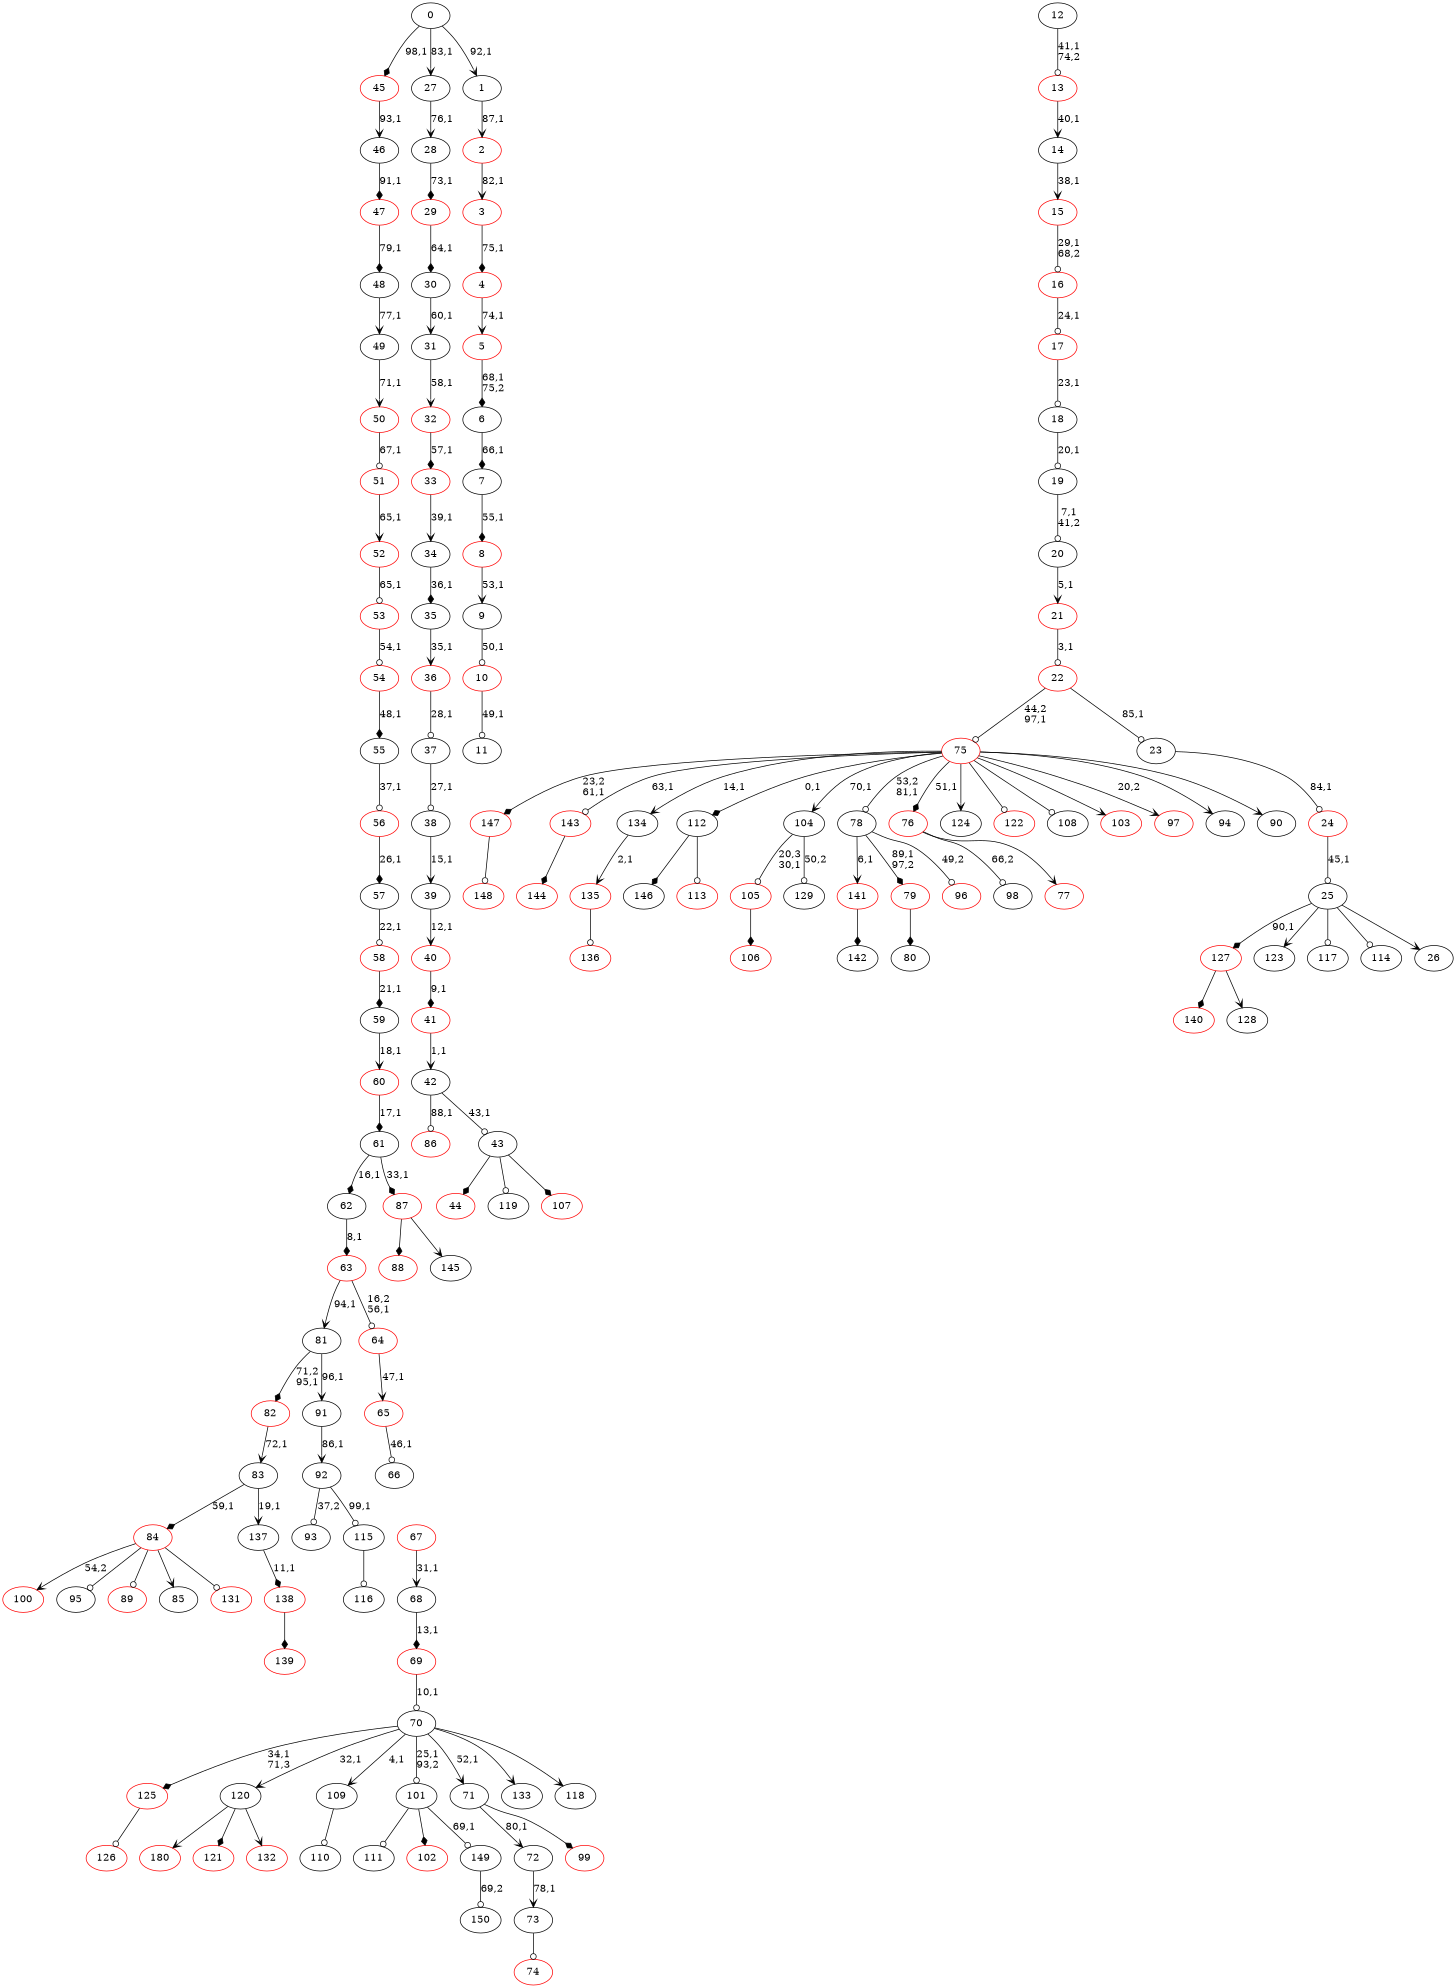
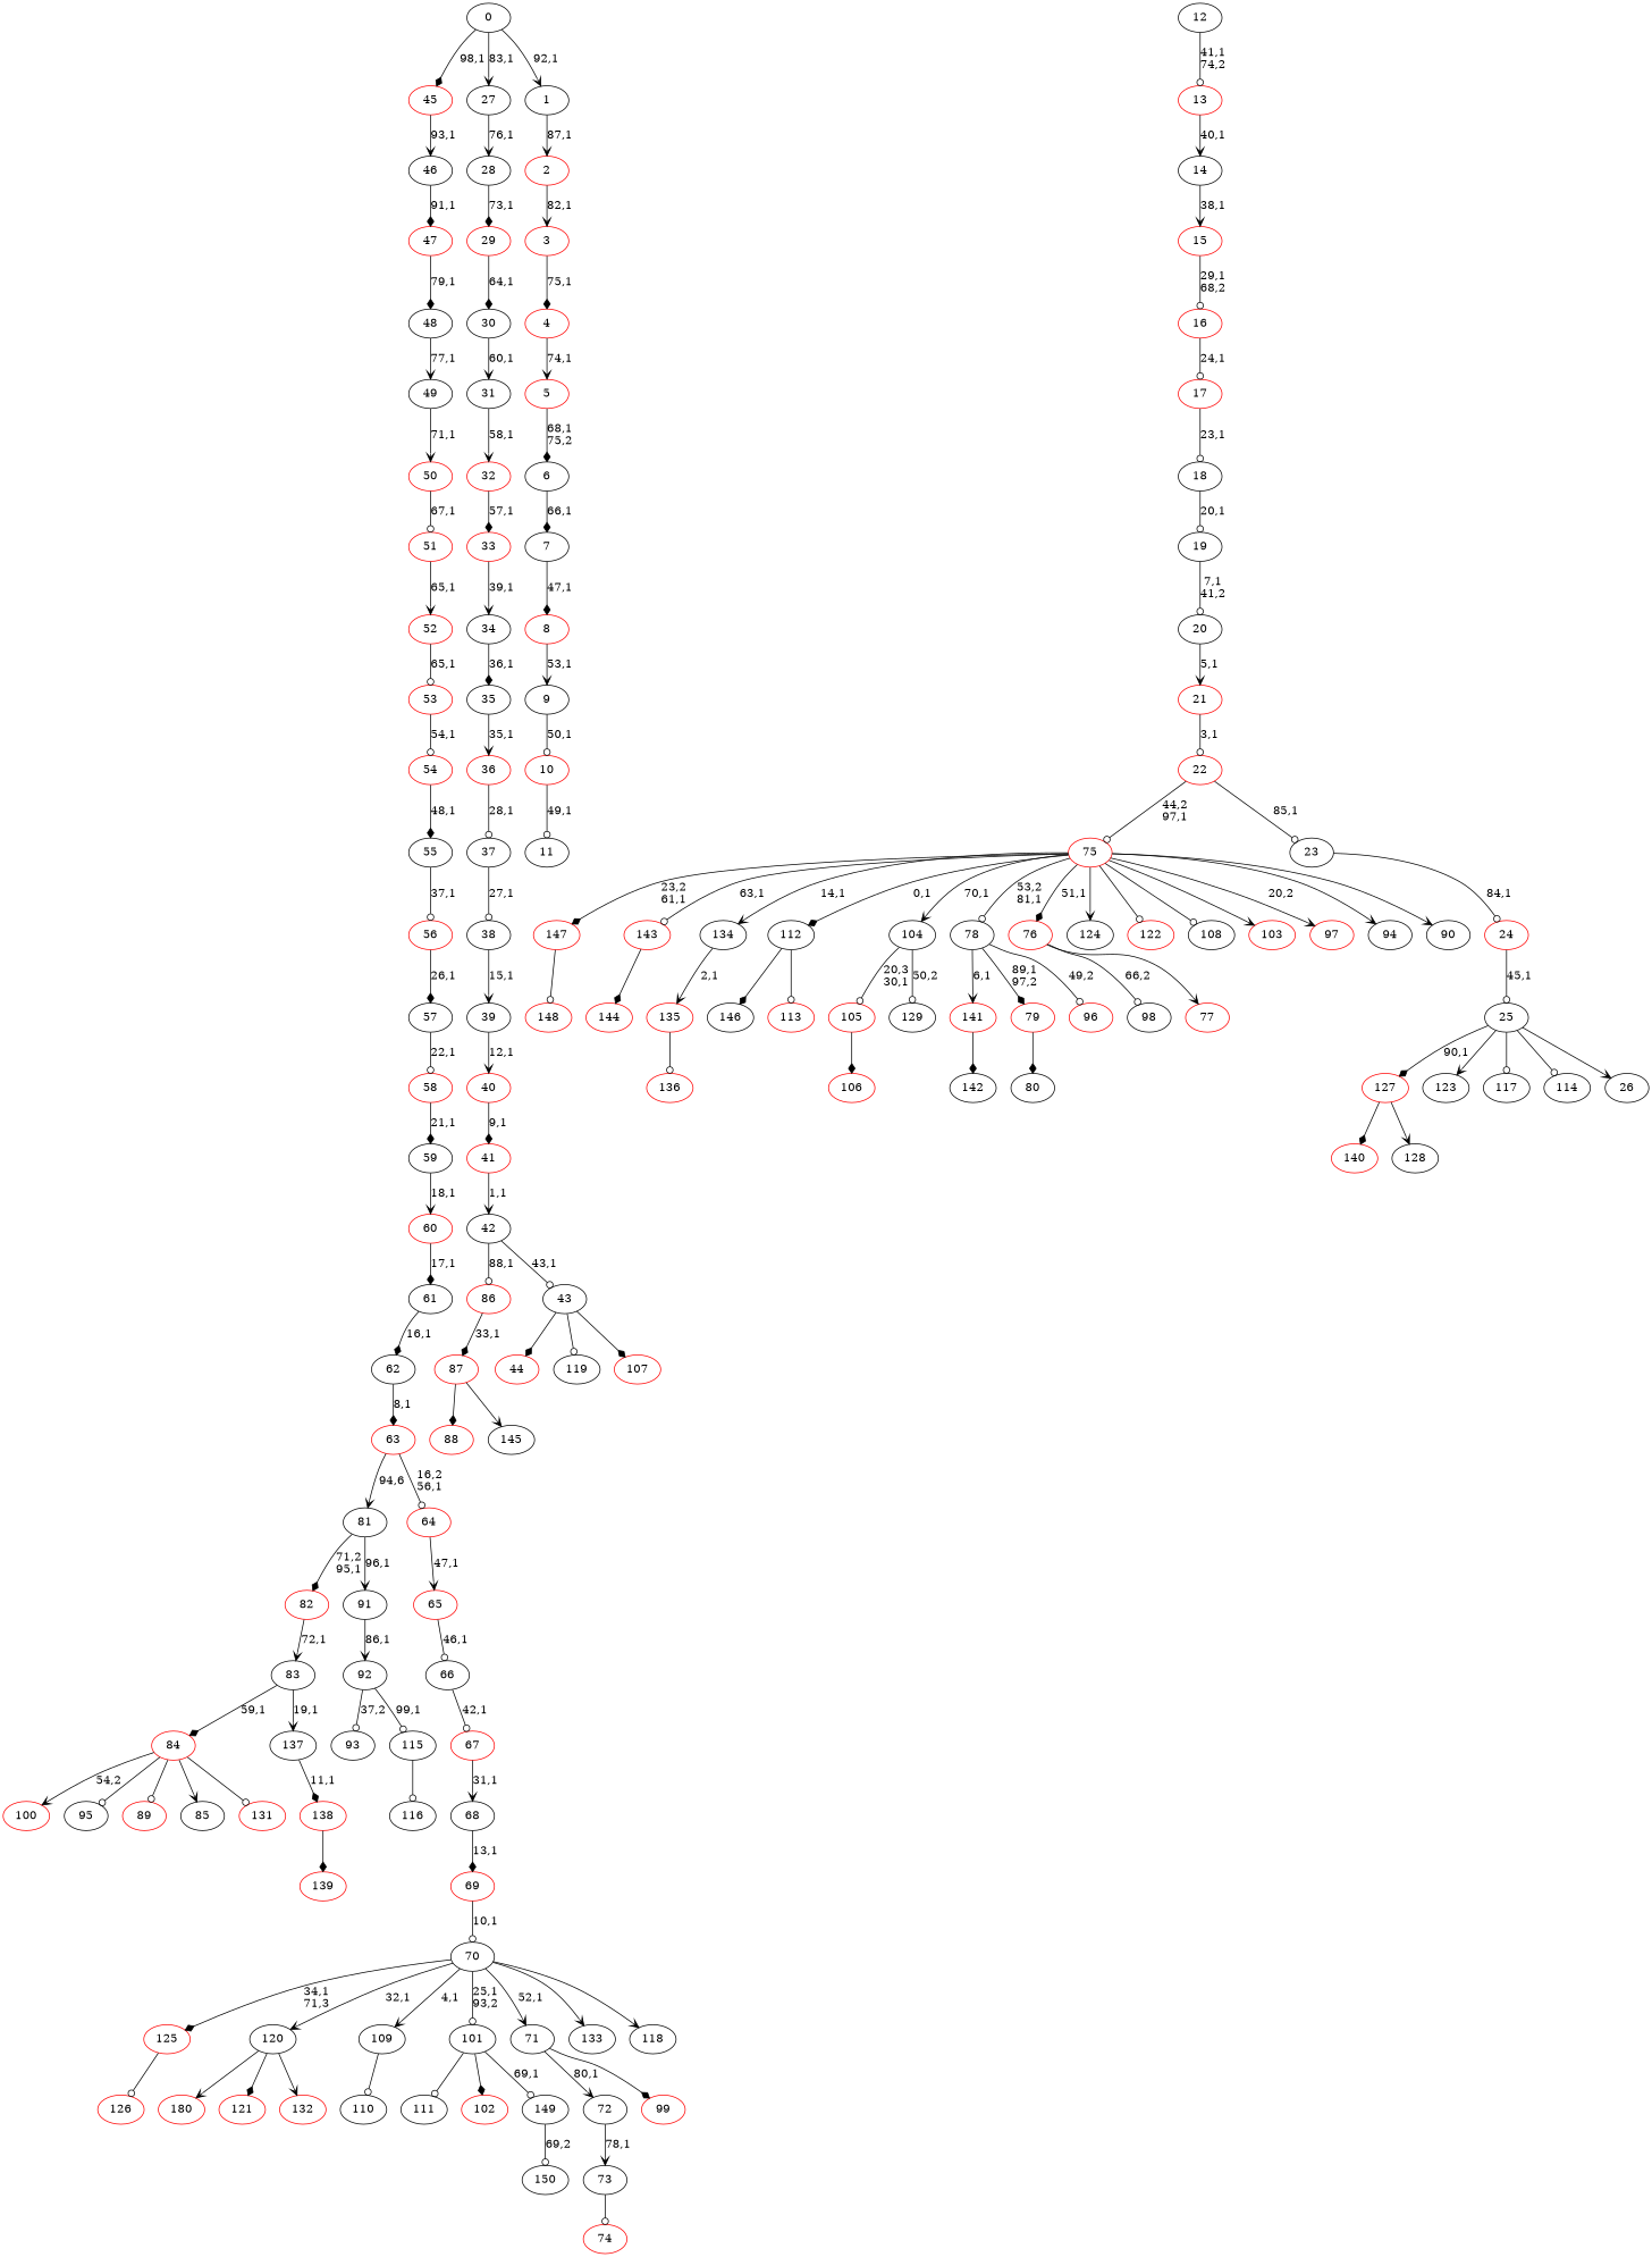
  digraph {
    node [color=black]
    edge [arrowhead=vee]
    149
    150
    147 [color=red]
    148 [color=red]
    143 [color=red]
    144 [color=red]
    141 [color=red]
    142
    138 [color=red]
    139 [color=red]
    137
    135 [color=red]
    136 [color=red]
    134
    127 [color=red]
    140 [color=red]
    128
    125 [color=red]
    126 [color=red]
    132 [color=red]
    120
    n22 [color=red label=180]
    121 [color=red]
    115
    116
    112
    146
    113 [color=red]
    109
    110
    105 [color=red]
    106 [color=red]
    104
    129
    101
    111
    102 [color=red]
    92
    93
    91
    87 [color=red]
    145
    88 [color=red]
    86 [color=red]
    84 [color=red]
    131 [color=red]
    100 [color=red]
    95
    89 [color=red]
    85
    83
    82 [color=red]
    81
    79 [color=red]
    80
    78
    96 [color=red]
    76 [color=red]
    98
    77 [color=red]
    75 [color=red]
    124
    122 [color=red]
    108
    103 [color=red]
    97 [color=red]
    94
    90
    74 [color=red]
    73
    72
    71
    99 [color=red]
    70
    133
    118
    69 [color=red]
    68
    67 [color=red]
    66
    65 [color=red]
    64 [color=red]
    63 [color=red]
    62
    61
    60 [color=red]
    59
    58 [color=red]
    57
    56 [color=red]
    55
    54 [color=red]
    53 [color=red]
    52 [color=red]
    51 [color=red]
    50 [color=red]
    49
    48
    47 [color=red]
    46
    45 [color=red]
    43
    119
    107 [color=red]
    44 [color=red]
    42
    41 [color=red]
    40 [color=red]
    39
    38
    37
    36 [color=red]
    35
    34
    33 [color=red]
    32 [color=red]
    31
    30
    29 [color=red]
    28
    27
    25
    123
    117
    114
    26
    24 [color=red]
    23
    22 [color=red]
    21 [color=red]
    20
    19
    18
    17 [color=red]
    16 [color=red]
    15 [color=red]
    14
    13 [color=red]
    12
    10 [color=red]
    11
    9
    8 [color=red]
    7
    6
    5 [color=red]
    4 [color=red]
    3 [color=red]
    2 [color=red]
    1
    0
    149 -> 150 [arrowhead=odot label="69,2"]
    147 -> 148 [arrowhead=odot]
    143 -> 144 [arrowhead=diamond]
    141 -> 142 [arrowhead=diamond]
    138 -> 139 [arrowhead=diamond]
    137 -> 138 [arrowhead=diamond label="11,1"]
    135 -> 136 [arrowhead=odot]
    134 -> 135 [label="2,1"]
    127 -> 140 [arrowhead=diamond]
    127 -> 128
    125 -> 126 [arrowhead=odot]
    120 -> 132
    120 -> n22
    120 -> 121 [arrowhead=diamond]
    115 -> 116 [arrowhead=odot]
    112 -> 146 [arrowhead=diamond]
    112 -> 113 [arrowhead=odot]
    109 -> 110 [arrowhead=odot]
    105 -> 106 [arrowhead=diamond]
    104 -> 105 [arrowhead=odot label="20,3\n30,1"]
    104 -> 129 [arrowhead=odot label="50,2"]
    101 -> 149 [arrowhead=odot label="69,1"]
    101 -> 111 [arrowhead=odot]
    101 -> 102 [arrowhead=diamond]
    92 -> 115 [arrowhead=odot label="99,1"]
    92 -> 93 [arrowhead=odot label="37,2"]
    91 -> 92 [label="86,1"]
    87 -> 145
    87 -> 88 [arrowhead=diamond]
-   61 -> 87 [arrowhead=diamond label="33,1"]
+   86 -> 87 [arrowhead=diamond label="33,1"]
    84 -> 131 [arrowhead=odot]
    84 -> 100 [label="54,2"]
    84 -> 95 [arrowhead=odot]
    84 -> 89 [arrowhead=odot]
    84 -> 85
    83 -> 137 [label="19,1"]
    83 -> 84 [arrowhead=diamond label="59,1"]
    82 -> 83 [label="72,1"]
    81 -> 91 [label="96,1"]
    81 -> 82 [arrowhead=diamond label="71,2\n95,1"]
    79 -> 80 [arrowhead=diamond]
    78 -> 141 [label="6,1"]
    78 -> 79 [arrowhead=diamond label="89,1\n97,2"]
    78 -> 96 [arrowhead=odot label="49,2"]
    76 -> 98 [arrowhead=odot label="66,2"]
    76 -> 77
    75 -> 147 [arrowhead=diamond label="23,2\n61,1"]
    75 -> 143 [arrowhead=odot label="63,1"]
    75 -> 134 [label="14,1"]
    75 -> 112 [arrowhead=diamond label="0,1"]
    75 -> 104 [label="70,1"]
    75 -> 78 [arrowhead=odot label="53,2\n81,1"]
    75 -> 76 [arrowhead=diamond label="51,1"]
    75 -> 124
    75 -> 122 [arrowhead=odot]
    75 -> 108 [arrowhead=odot]
    75 -> 103
    75 -> 97 [label="20,2"]
    75 -> 94
    75 -> 90
    73 -> 74 [arrowhead=odot]
    72 -> 73 [label="78,1"]
    71 -> 72 [label="80,1"]
    71 -> 99 [arrowhead=diamond]
    70 -> 125 [arrowhead=diamond label="34,1\n71,3"]
    70 -> 120 [label="32,1"]
    70 -> 109 [label="4,1"]
    70 -> 101 [arrowhead=odot label="25,1\n93,2"]
    70 -> 71 [label="52,1"]
    70 -> 133
    70 -> 118
    69 -> 70 [arrowhead=odot label="10,1"]
    68 -> 69 [arrowhead=diamond label="13,1"]
    67 -> 68 [label="31,1"]
+   66 -> 67 [arrowhead=odot label="42,1"]
    65 -> 66 [arrowhead=odot label="46,1"]
    64 -> 65 [label="47,1"]
-   63 -> 81 [label="94,1"]
+   63 -> 81 [label="94,6"]
    63 -> 64 [arrowhead=odot label="16,2\n56,1"]
    62 -> 63 [arrowhead=diamond label="8,1"]
    61 -> 62 [arrowhead=diamond label="16,1"]
    60 -> 61 [arrowhead=diamond label="17,1"]
    59 -> 60 [label="18,1"]
    58 -> 59 [arrowhead=diamond label="21,1"]
    57 -> 58 [arrowhead=odot label="22,1"]
    56 -> 57 [arrowhead=diamond label="26,1"]
    55 -> 56 [arrowhead=odot label="37,1"]
    54 -> 55 [arrowhead=diamond label="48,1"]
    53 -> 54 [arrowhead=odot label="54,1"]
    52 -> 53 [arrowhead=odot label="65,1"]
    51 -> 52 [label="65,1"]
    50 -> 51 [arrowhead=odot label="67,1"]
    49 -> 50 [label="71,1"]
    48 -> 49 [label="77,1"]
    47 -> 48 [arrowhead=diamond label="79,1"]
    46 -> 47 [arrowhead=diamond label="91,1"]
    45 -> 46 [label="93,1"]
    43 -> 119 [arrowhead=odot]
    43 -> 107 [arrowhead=diamond]
    43 -> 44 [arrowhead=diamond]
    42 -> 86 [arrowhead=odot label="88,1"]
    42 -> 43 [arrowhead=odot label="43,1"]
    41 -> 42 [label="1,1"]
    40 -> 41 [arrowhead=diamond label="9,1"]
    39 -> 40 [label="12,1"]
    38 -> 39 [label="15,1"]
    37 -> 38 [arrowhead=odot label="27,1"]
    36 -> 37 [arrowhead=odot label="28,1"]
    35 -> 36 [label="35,1"]
    34 -> 35 [arrowhead=diamond label="36,1"]
    33 -> 34 [label="39,1"]
    32 -> 33 [arrowhead=diamond label="57,1"]
    31 -> 32 [label="58,1"]
    30 -> 31 [label="60,1"]
    29 -> 30 [arrowhead=diamond label="64,1"]
    28 -> 29 [arrowhead=diamond label="73,1"]
    27 -> 28 [label="76,1"]
    25 -> 127 [arrowhead=diamond label="90,1"]
    25 -> 123
    25 -> 117 [arrowhead=odot]
    25 -> 114 [arrowhead=odot]
    25 -> 26
    24 -> 25 [arrowhead=odot label="45,1"]
    23 -> 24 [arrowhead=odot label="84,1"]
    22 -> 75 [arrowhead=odot label="44,2\n97,1"]
    22 -> 23 [arrowhead=odot label="85,1"]
    21 -> 22 [arrowhead=odot label="3,1"]
    20 -> 21 [label="5,1"]
    19 -> 20 [arrowhead=odot label="7,1\n41,2"]
    18 -> 19 [arrowhead=odot label="20,1"]
    17 -> 18 [arrowhead=odot label="23,1"]
    16 -> 17 [arrowhead=odot label="24,1"]
    15 -> 16 [arrowhead=odot label="29,1\n68,2"]
    14 -> 15 [label="38,1"]
    13 -> 14 [label="40,1"]
    12 -> 13 [arrowhead=odot label="41,1\n74,2"]
    10 -> 11 [arrowhead=odot label="49,1"]
    9 -> 10 [arrowhead=odot label="50,1"]
    8 -> 9 [label="53,1"]
-   7 -> 8 [arrowhead=diamond label="55,1"]
+   7 -> 8 [arrowhead=diamond label="47,1"]
    6 -> 7 [arrowhead=diamond label="66,1"]
    5 -> 6 [arrowhead=diamond label="68,1\n75,2"]
    4 -> 5 [label="74,1"]
    3 -> 4 [arrowhead=diamond label="75,1"]
    2 -> 3 [label="82,1"]
    1 -> 2 [label="87,1"]
    0 -> 45 [arrowhead=diamond label="98,1"]
    0 -> 27 [label="83,1"]
    0 -> 1 [label="92,1"]
  }
